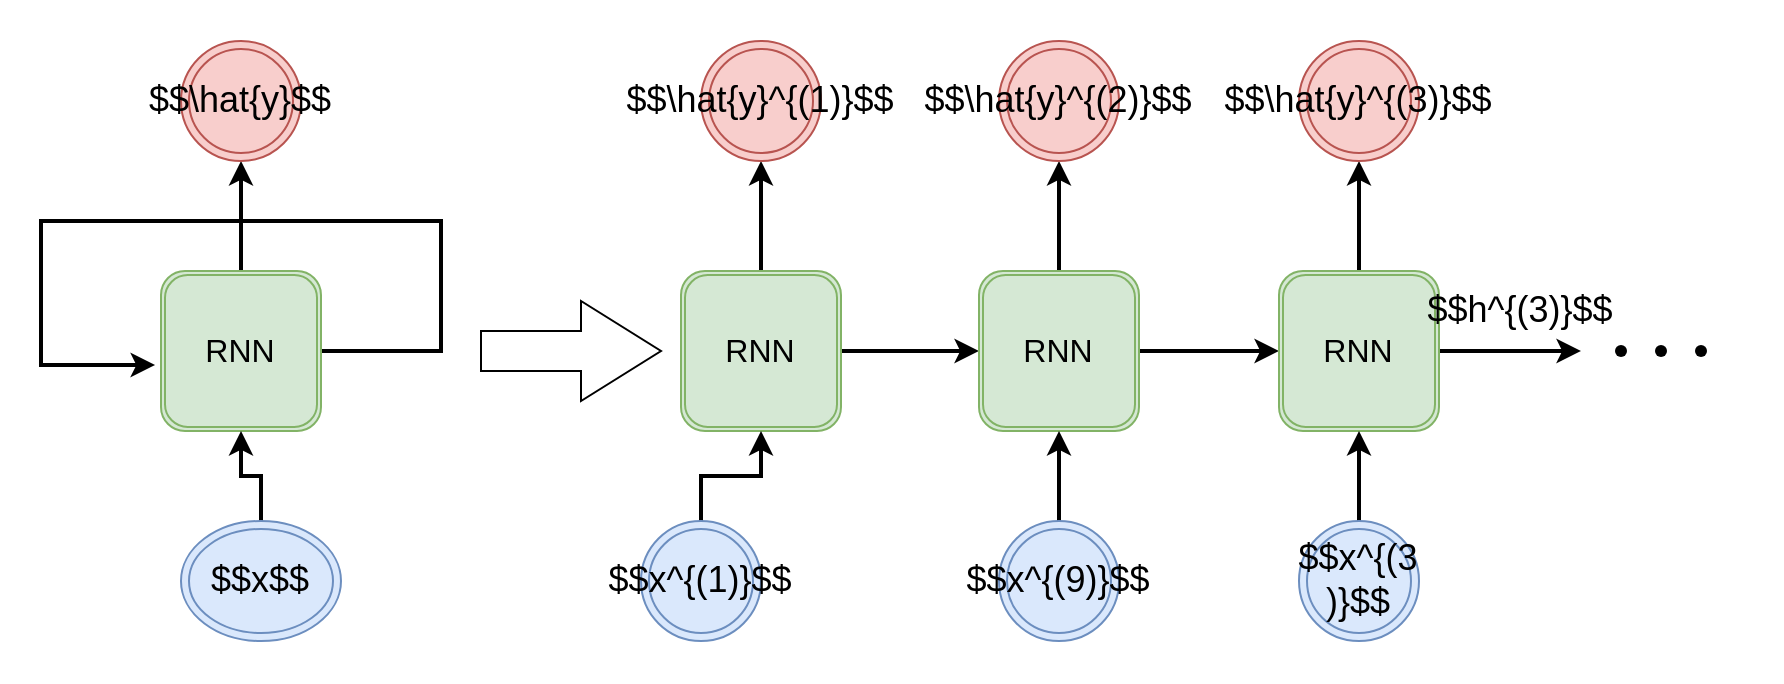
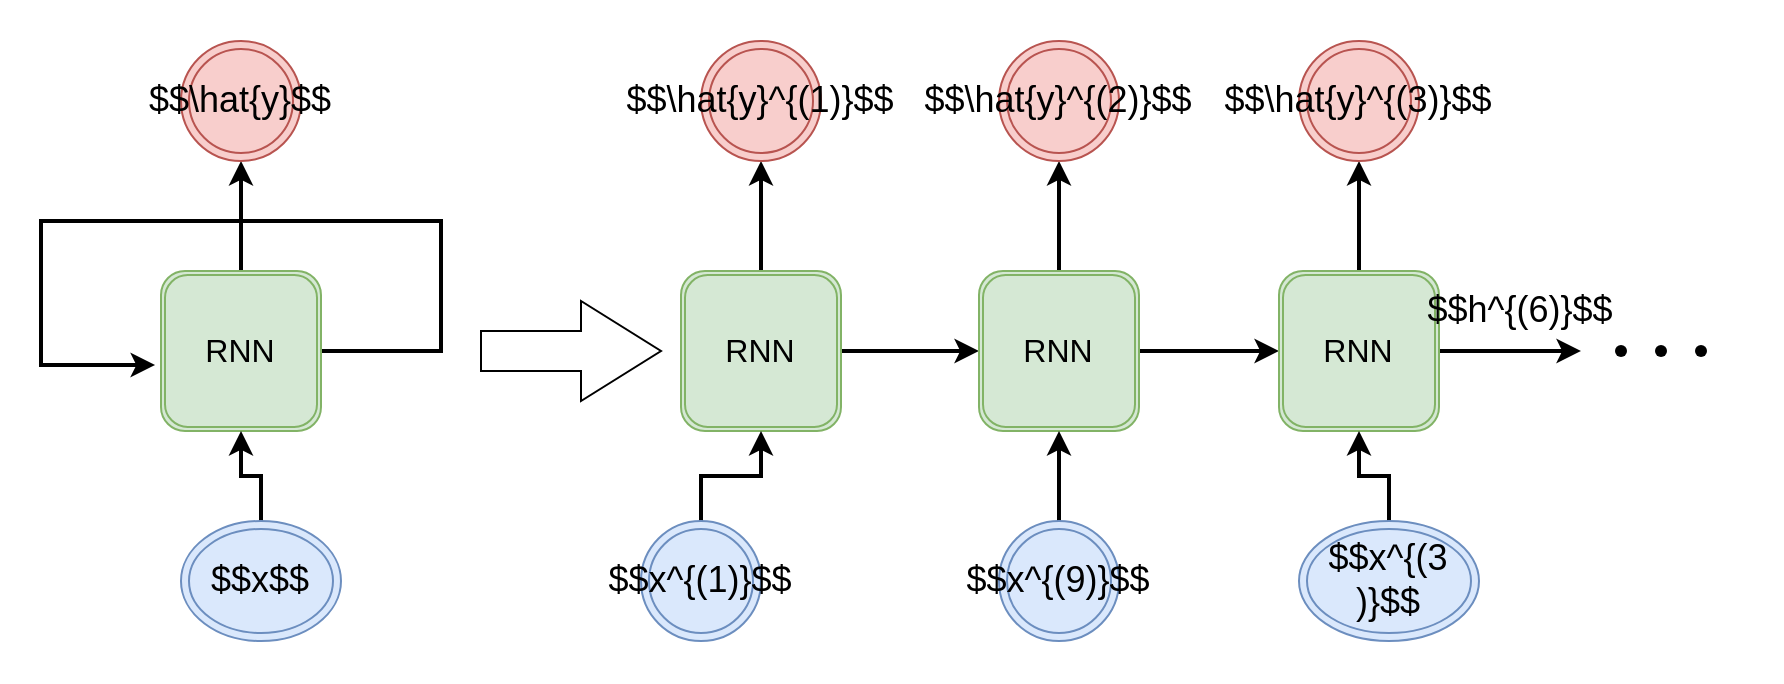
  <mxCell id="0" />
  <mxCell id="1" parent="0" />
  <mxCell id="2" style="edgeStyle=orthogonalEdgeStyle;rounded=0;orthogonalLoop=1;jettySize=auto;html=1;startArrow=none;startFill=0;endArrow=classic;endFill=1;strokeWidth=2;" edge="1" parent="1" source="4"><mxGeometry relative="1" as="geometry"><mxPoint x="120" y="80" as="targetPoint" /></mxGeometry></mxCell>
  <mxCell id="3" style="edgeStyle=orthogonalEdgeStyle;rounded=0;orthogonalLoop=1;jettySize=auto;html=1;fontSize=18;startArrow=none;startFill=0;endArrow=classic;endFill=1;entryX=-0.037;entryY=0.588;entryDx=0;entryDy=0;entryPerimeter=0;strokeWidth=2;" edge="1" parent="1" source="4" target="4"><mxGeometry relative="1" as="geometry"><mxPoint x="30" y="180" as="targetPoint" /><Array as="points"><mxPoint x="220" y="175" /><mxPoint x="220" y="110" /><mxPoint x="20" y="110" /><mxPoint x="20" y="182" /></Array></mxGeometry></mxCell>
  <mxCell id="4" value="RNN" style="shape=ext;double=1;rounded=1;whiteSpace=wrap;html=1;fontSize=16;fillColor=#d5e8d4;strokeColor=#82b366;" parent="1" vertex="1"><mxGeometry x="80" y="135" width="80" height="80" as="geometry" /></mxCell>
  <mxCell id="5" style="edgeStyle=orthogonalEdgeStyle;rounded=0;orthogonalLoop=1;jettySize=auto;html=1;startArrow=none;startFill=0;endArrow=classic;endFill=1;entryX=0.5;entryY=1;entryDx=0;entryDy=0;strokeWidth=2;" edge="1" parent="1" source="6" target="4"><mxGeometry relative="1" as="geometry"><mxPoint x="120" y="220" as="targetPoint" /></mxGeometry></mxCell>
  <mxCell id="6" value="&lt;font style=&quot;font-size: 18px;&quot;&gt;$$x$$&lt;/font&gt;" style="ellipse;shape=doubleEllipse;whiteSpace=wrap;html=1;aspect=fixed;fillColor=#dae8fc;strokeColor=#6c8ebf;" vertex="1" parent="1"><mxGeometry x="90" y="260" width="80" height="60" as="geometry" /></mxCell>
  <mxCell id="7" value="&lt;font style=&quot;font-size: 18px;&quot;&gt;$$\hat{y}$$&lt;/font&gt;" style="ellipse;shape=doubleEllipse;whiteSpace=wrap;html=1;aspect=fixed;fillColor=#f8cecc;strokeColor=#b85450;" vertex="1" parent="1"><mxGeometry x="90" y="20" width="60" height="60" as="geometry" /></mxCell>
  <mxCell id="8" value="" style="html=1;shadow=0;dashed=0;align=center;verticalAlign=middle;shape=mxgraph.arrows2.arrow;dy=0.6;dx=40;notch=0;fontSize=18;" vertex="1" parent="1"><mxGeometry x="240" y="150" width="90" height="50" as="geometry" /></mxCell>
  <mxCell id="9" style="edgeStyle=orthogonalEdgeStyle;rounded=0;orthogonalLoop=1;jettySize=auto;html=1;startArrow=none;startFill=0;endArrow=classic;endFill=1;strokeWidth=2;" edge="1" parent="1" source="11"><mxGeometry relative="1" as="geometry"><mxPoint x="380" y="80" as="targetPoint" /></mxGeometry></mxCell>
  <mxCell id="10" style="edgeStyle=orthogonalEdgeStyle;rounded=0;orthogonalLoop=1;jettySize=auto;html=1;fontSize=18;startArrow=none;startFill=0;endArrow=classic;endFill=1;strokeWidth=2;" edge="1" parent="1" source="11" target="17"><mxGeometry relative="1" as="geometry" /></mxCell>
  <mxCell id="11" value="RNN" style="shape=ext;double=1;rounded=1;whiteSpace=wrap;html=1;fontSize=16;fillColor=#d5e8d4;strokeColor=#82b366;" vertex="1" parent="1"><mxGeometry x="340" y="135" width="80" height="80" as="geometry" /></mxCell>
  <mxCell id="12" style="edgeStyle=orthogonalEdgeStyle;rounded=0;orthogonalLoop=1;jettySize=auto;html=1;startArrow=none;startFill=0;endArrow=classic;endFill=1;entryX=0.5;entryY=1;entryDx=0;entryDy=0;strokeWidth=2;" edge="1" parent="1" source="13" target="11"><mxGeometry relative="1" as="geometry"><mxPoint x="380" y="220" as="targetPoint" /></mxGeometry></mxCell>
  <mxCell id="13" value="&lt;font style=&quot;font-size: 18px;&quot;&gt;$$x^{(1)}$$&lt;/font&gt;" style="ellipse;shape=doubleEllipse;whiteSpace=wrap;html=1;aspect=fixed;fillColor=#dae8fc;strokeColor=#6c8ebf;" vertex="1" parent="1"><mxGeometry x="320" y="260" width="60" height="60" as="geometry" /></mxCell>
  <mxCell id="14" value="&lt;font style=&quot;font-size: 18px;&quot;&gt;$$\hat{y}^{(1)}$$&lt;/font&gt;" style="ellipse;shape=doubleEllipse;whiteSpace=wrap;html=1;aspect=fixed;fillColor=#f8cecc;strokeColor=#b85450;" vertex="1" parent="1"><mxGeometry x="350" y="20" width="60" height="60" as="geometry" /></mxCell>
  <mxCell id="15" style="edgeStyle=orthogonalEdgeStyle;rounded=0;orthogonalLoop=1;jettySize=auto;html=1;startArrow=none;startFill=0;endArrow=classic;endFill=1;strokeWidth=2;" edge="1" parent="1" source="17"><mxGeometry relative="1" as="geometry"><mxPoint x="529" y="80" as="targetPoint" /></mxGeometry></mxCell>
  <mxCell id="16" style="edgeStyle=orthogonalEdgeStyle;rounded=0;orthogonalLoop=1;jettySize=auto;html=1;fontSize=18;startArrow=none;startFill=0;endArrow=classic;endFill=1;strokeWidth=2;" edge="1" parent="1" source="17" target="23"><mxGeometry relative="1" as="geometry" /></mxCell>
  <mxCell id="17" value="RNN" style="shape=ext;double=1;rounded=1;whiteSpace=wrap;html=1;fontSize=16;fillColor=#d5e8d4;strokeColor=#82b366;" vertex="1" parent="1"><mxGeometry x="489" y="135" width="80" height="80" as="geometry" /></mxCell>
  <mxCell id="18" style="edgeStyle=orthogonalEdgeStyle;rounded=0;orthogonalLoop=1;jettySize=auto;html=1;startArrow=none;startFill=0;endArrow=classic;endFill=1;entryX=0.5;entryY=1;entryDx=0;entryDy=0;strokeWidth=2;" edge="1" parent="1" source="19" target="17"><mxGeometry relative="1" as="geometry"><mxPoint x="529" y="220" as="targetPoint" /></mxGeometry></mxCell>
  <mxCell id="19" value="&lt;font style=&quot;font-size: 18px;&quot;&gt;$$x^{(9)}$$&lt;/font&gt;" style="ellipse;shape=doubleEllipse;whiteSpace=wrap;html=1;aspect=fixed;fillColor=#dae8fc;strokeColor=#6c8ebf;" vertex="1" parent="1"><mxGeometry x="499" y="260" width="60" height="60" as="geometry" /></mxCell>
  <mxCell id="20" value="&lt;font style=&quot;font-size: 18px;&quot;&gt;$$\hat{y}^{(2)}$$&lt;/font&gt;" style="ellipse;shape=doubleEllipse;whiteSpace=wrap;html=1;aspect=fixed;fillColor=#f8cecc;strokeColor=#b85450;" vertex="1" parent="1"><mxGeometry x="499" y="20" width="60" height="60" as="geometry" /></mxCell>
  <mxCell id="21" style="edgeStyle=orthogonalEdgeStyle;rounded=0;orthogonalLoop=1;jettySize=auto;html=1;startArrow=none;startFill=0;endArrow=classic;endFill=1;strokeWidth=2;" edge="1" parent="1" source="23"><mxGeometry relative="1" as="geometry"><mxPoint x="679" y="80" as="targetPoint" /></mxGeometry></mxCell>
  <mxCell id="22" style="edgeStyle=orthogonalEdgeStyle;rounded=0;orthogonalLoop=1;jettySize=auto;html=1;fontSize=18;startArrow=none;startFill=0;endArrow=classic;endFill=1;strokeWidth=2;" edge="1" parent="1" source="23"><mxGeometry relative="1" as="geometry"><mxPoint x="790" y="175" as="targetPoint" /></mxGeometry></mxCell>
  <mxCell id="23" value="RNN" style="shape=ext;double=1;rounded=1;whiteSpace=wrap;html=1;fontSize=16;fillColor=#d5e8d4;strokeColor=#82b366;" vertex="1" parent="1"><mxGeometry x="639" y="135" width="80" height="80" as="geometry" /></mxCell>
  <mxCell id="24" style="edgeStyle=orthogonalEdgeStyle;rounded=0;orthogonalLoop=1;jettySize=auto;html=1;startArrow=none;startFill=0;endArrow=classic;endFill=1;entryX=0.5;entryY=1;entryDx=0;entryDy=0;strokeWidth=2;" edge="1" parent="1" source="25" target="23"><mxGeometry relative="1" as="geometry"><mxPoint x="679" y="220" as="targetPoint" /></mxGeometry></mxCell>
- <mxCell id="25" value="&lt;font style=&quot;font-size: 18px;&quot;&gt;$$x^{(3&lt;br&gt;)}$$&lt;/font&gt;" style="ellipse;shape=doubleEllipse;whiteSpace=wrap;html=1;aspect=fixed;fillColor=#dae8fc;strokeColor=#6c8ebf;" vertex="1" parent="1"><mxGeometry x="649" y="260" width="60" height="60" as="geometry" /></mxCell>
+ <mxCell id="25" value="&lt;font style=&quot;font-size: 18px;&quot;&gt;$$x^{(3&lt;br&gt;)}$$&lt;/font&gt;" style="ellipse;shape=doubleEllipse;whiteSpace=wrap;html=1;aspect=fixed;fillColor=#dae8fc;strokeColor=#6c8ebf;" vertex="1" parent="1"><mxGeometry x="649" y="260" width="90" height="60" as="geometry" /></mxCell>
  <mxCell id="26" value="&lt;font style=&quot;font-size: 18px;&quot;&gt;$$\hat{y}^{(3)}$$&lt;/font&gt;" style="ellipse;shape=doubleEllipse;whiteSpace=wrap;html=1;aspect=fixed;fillColor=#f8cecc;strokeColor=#b85450;" vertex="1" parent="1"><mxGeometry x="649" y="20" width="60" height="60" as="geometry" /></mxCell>
- <mxCell id="27" value="$$h^{(3)}$$" style="text;html=1;strokeColor=none;fillColor=none;align=center;verticalAlign=middle;whiteSpace=wrap;rounded=0;fontSize=18;" vertex="1" parent="1"><mxGeometry x="730" y="140" width="60" height="30" as="geometry" /></mxCell>
+ <mxCell id="27" value="$$h^{(6)}$$" style="text;html=1;strokeColor=none;fillColor=none;align=center;verticalAlign=middle;whiteSpace=wrap;rounded=0;fontSize=18;" vertex="1" parent="1"><mxGeometry x="730" y="140" width="60" height="30" as="geometry" /></mxCell>
  <mxCell id="28" value="" style="shape=waypoint;sketch=0;fillStyle=solid;size=6;pointerEvents=1;points=[];fillColor=none;resizable=0;rotatable=0;perimeter=centerPerimeter;snapToPoint=1;fontSize=18;" vertex="1" parent="1"><mxGeometry x="790" y="155" width="40" height="40" as="geometry" /></mxCell>
  <mxCell id="29" value="" style="shape=waypoint;sketch=0;fillStyle=solid;size=6;pointerEvents=1;points=[];fillColor=none;resizable=0;rotatable=0;perimeter=centerPerimeter;snapToPoint=1;fontSize=18;" vertex="1" parent="1"><mxGeometry x="810" y="155" width="40" height="40" as="geometry" /></mxCell>
  <mxCell id="30" value="" style="shape=waypoint;sketch=0;fillStyle=solid;size=6;pointerEvents=1;points=[];fillColor=none;resizable=0;rotatable=0;perimeter=centerPerimeter;snapToPoint=1;fontSize=18;" vertex="1" parent="1"><mxGeometry x="830" y="155" width="40" height="40" as="geometry" /></mxCell>
